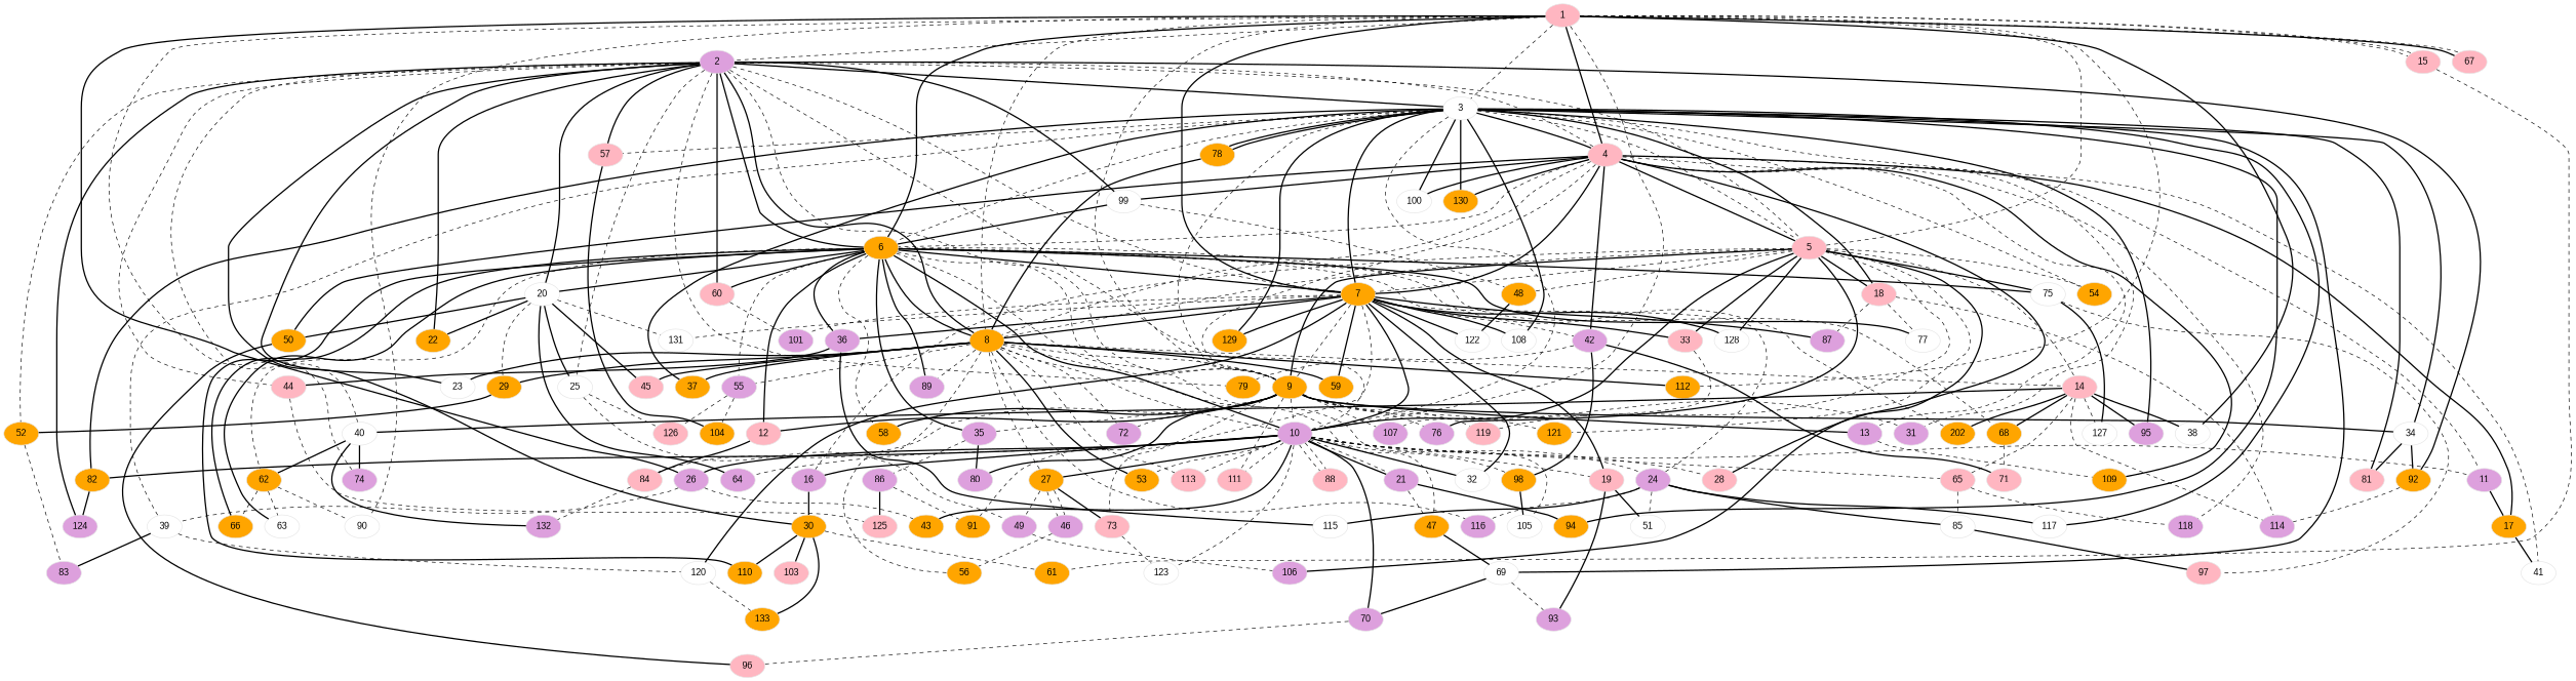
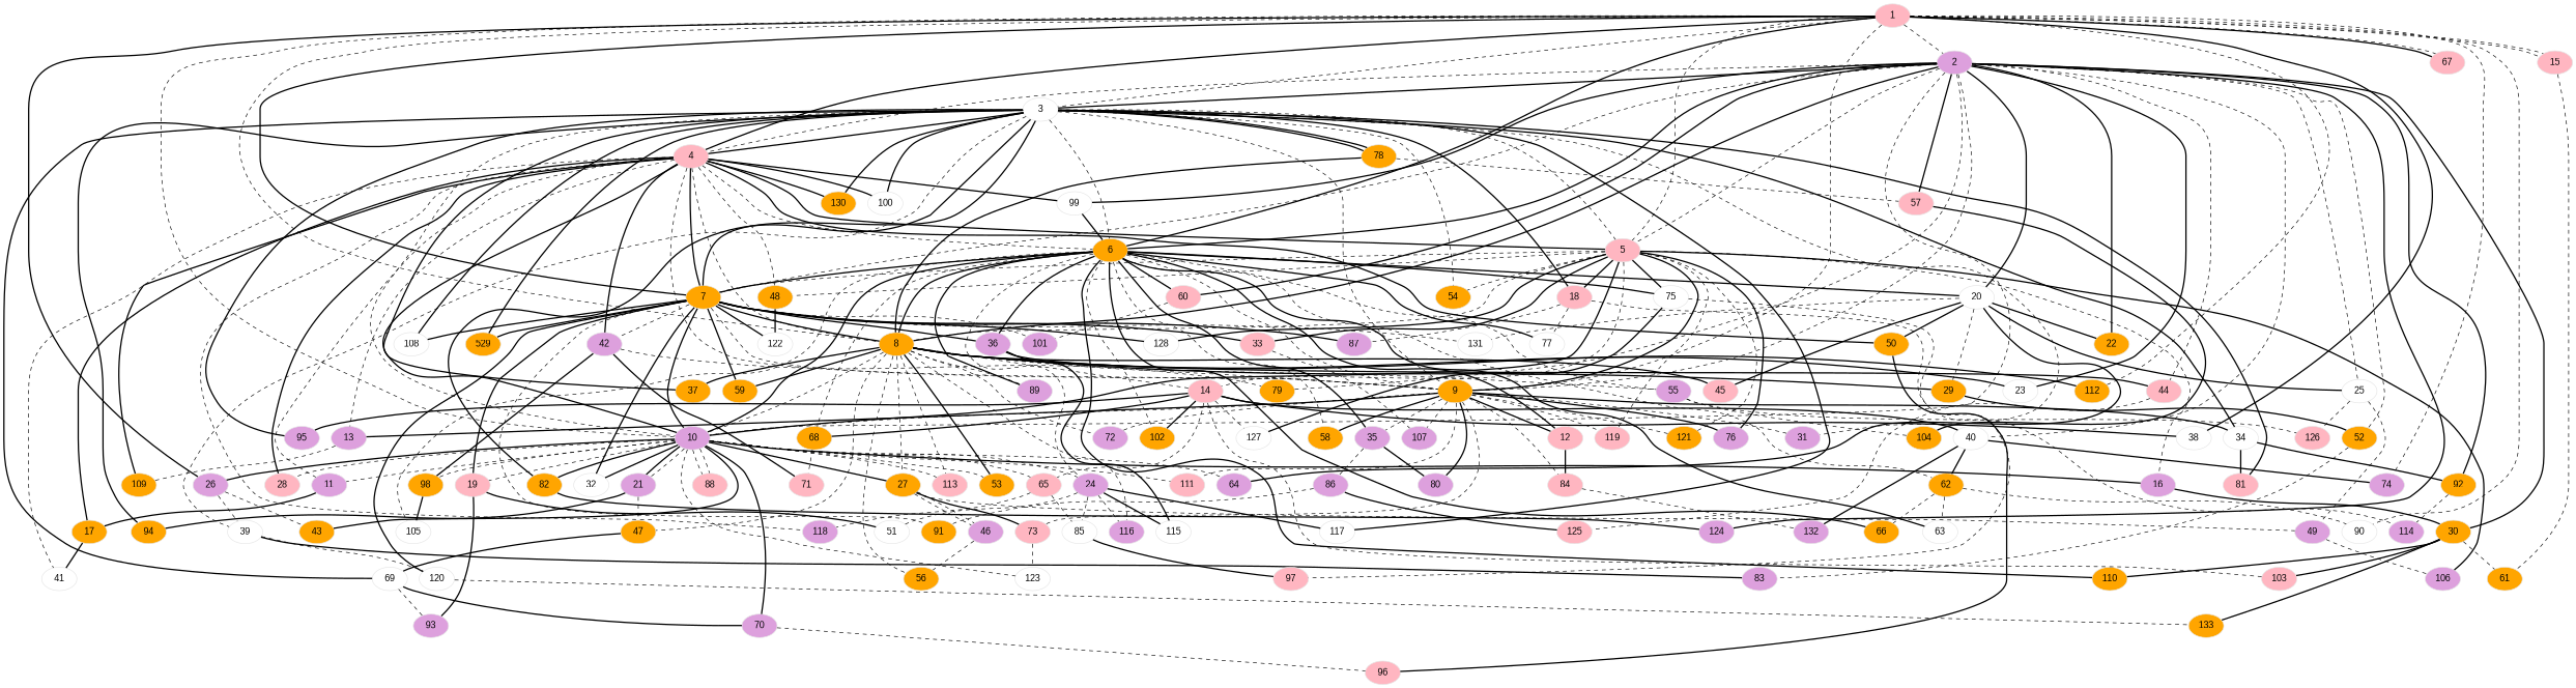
  graph {
    fontname="Liberation Sans"
    node [color=gray90 fillcolor=orange fontname="Liberation Sans" style=filled]
    edge [fontname="Liberation Sans" style=bold]
    1 [fillcolor=lightpink]
    2 [fillcolor=plum]
    3 [fillcolor=white]
    4 [fillcolor=lightpink]
    5 [fillcolor=lightpink]
    6
    7
    8
    9
    10 [fillcolor=plum]
    15 [fillcolor=lightpink]
    26 [fillcolor=plum]
    38 [fillcolor=white]
    67 [fillcolor=lightpink]
    74 [fillcolor=plum]
    90 [fillcolor=white]
    112
    20 [fillcolor=white]
    22
    23 [fillcolor=white]
    25 [fillcolor=white]
    30
    40 [fillcolor=white]
    44 [fillcolor=lightpink]
    52
    57 [fillcolor=lightpink]
    60 [fillcolor=lightpink]
    79
    92
    99 [fillcolor=white]
    124 [fillcolor=plum]
    18 [fillcolor=lightpink]
    31 [fillcolor=plum]
    34 [fillcolor=white]
    37
    39 [fillcolor=white]
    54
    69 [fillcolor=white]
    78
    81 [fillcolor=lightpink]
    82
    94
    95 [fillcolor=plum]
    100 [fillcolor=white]
    108 [fillcolor=white]
    117 [fillcolor=white]
-   129
+   129 [label=529]
    130
    11 [fillcolor=plum]
    13 [fillcolor=plum]
    17
    28 [fillcolor=lightpink]
    41 [fillcolor=white]
    42 [fillcolor=plum]
    48
    50
    109
    118 [fillcolor=plum]
    14 [fillcolor=lightpink]
    16 [fillcolor=plum]
    33 [fillcolor=lightpink]
    75 [fillcolor=white]
    76 [fillcolor=plum]
    106 [fillcolor=plum]
    119 [fillcolor=lightpink]
    121
    128 [fillcolor=white]
    12 [fillcolor=lightpink]
    24 [fillcolor=plum]
    35 [fillcolor=plum]
    36 [fillcolor=plum]
    55 [fillcolor=plum]
    58
    62
    63 [fillcolor=white]
    66
    68
    77 [fillcolor=white]
    89 [fillcolor=plum]
-   102 [label=202]
+   102
    105 [fillcolor=white]
    110
    19 [fillcolor=lightpink]
    32 [fillcolor=white]
    59
    87 [fillcolor=plum]
    91
    101 [fillcolor=plum]
    120 [fillcolor=white]
    122 [fillcolor=white]
    131 [fillcolor=white]
    27
    29
    45 [fillcolor=lightpink]
    47
    53
    56
    72 [fillcolor=plum]
    113 [fillcolor=lightpink]
    116 [fillcolor=plum]
    73 [fillcolor=lightpink]
    80 [fillcolor=plum]
    84 [fillcolor=lightpink]
    107 [fillcolor=plum]
    111 [fillcolor=lightpink]
    21 [fillcolor=plum]
    43
    64 [fillcolor=plum]
    65 [fillcolor=lightpink]
    70 [fillcolor=plum]
    88 [fillcolor=lightpink]
    98
    123 [fillcolor=white]
    61
    49 [fillcolor=plum]
    126 [fillcolor=lightpink]
    103 [fillcolor=lightpink]
    133
    132 [fillcolor=plum]
    125 [fillcolor=lightpink]
    83 [fillcolor=plum]
    104
    114 [fillcolor=plum]
    93 [fillcolor=plum]
    71 [fillcolor=lightpink]
    96 [fillcolor=lightpink]
    127 [fillcolor=white]
    97 [fillcolor=lightpink]
    51 [fillcolor=white]
    85 [fillcolor=white]
    115 [fillcolor=white]
    86 [fillcolor=plum]
    46 [fillcolor=plum]
    1 -- 2 [style=dashed]
    1 -- 3 [style=dashed]
    1 -- 4
    1 -- 5 [style=dashed]
    1 -- 6
    1 -- 7
    1 -- 8 [style=dashed]
    1 -- 9 [style=dashed]
    1 -- 10 [style=dashed]
    1 -- 15 [style=dashed]
    1 -- 15 [style=dashed]
    1 -- 26
    1 -- 38
    1 -- 67
    1 -- 67 [style=dashed]
    1 -- 74 [style=dashed]
    1 -- 90 [style=dashed]
    1 -- 112 [style=dashed]
    2 -- 3
    2 -- 4 [style=dashed]
    2 -- 5 [style=dashed]
    2 -- 6
    2 -- 7 [style=dashed]
    2 -- 8
    2 -- 9 [style=dashed]
    2 -- 10 [style=dashed]
    2 -- 20
    2 -- 22
    2 -- 23
    2 -- 25 [style=dashed]
    2 -- 30
    2 -- 40 [style=dashed]
    2 -- 44 [style=dashed]
    2 -- 52 [style=dashed]
    2 -- 57
    2 -- 60
    2 -- 79 [style=dashed]
    2 -- 92
    2 -- 99
    2 -- 124
    3 -- 4
    3 -- 5 [style=dashed]
    3 -- 6 [style=dashed]
    3 -- 7
    3 -- 9 [style=dashed]
    3 -- 10 [style=dashed]
-   3 -- 57 [style=dashed]
+   78 -- 57 [style=dashed]
    3 -- 18
    3 -- 31 [style=dashed]
    3 -- 34
    3 -- 37
    3 -- 39 [style=dashed]
    3 -- 54 [style=dashed]
    3 -- 69
    3 -- 78
    3 -- 78
    3 -- 81
    3 -- 82
    3 -- 94
    3 -- 95
    3 -- 100
    3 -- 108
    3 -- 117
    3 -- 129
    3 -- 130
    4 -- 5
    4 -- 6 [style=dashed]
    4 -- 7
    4 -- 8 [style=dashed]
    4 -- 9 [style=dashed]
+   4 -- 10
    4 -- 99
    4 -- 100
    4 -- 130
    4 -- 11 [style=dashed]
    4 -- 13 [style=dashed]
    4 -- 17
    4 -- 28
    4 -- 41 [style=dashed]
    4 -- 42
-   99 -- 48 [style=dashed]
+   4 -- 48 [style=dashed]
    4 -- 50
    4 -- 109
    4 -- 118 [style=dashed]
    5 -- 7 [style=dashed]
    5 -- 8 [style=dashed]
    5 -- 9
    5 -- 10
    5 -- 18
    5 -- 54 [style=dashed]
    5 -- 48 [style=dashed]
    5 -- 14 [style=dashed]
    5 -- 16 [style=dashed]
    5 -- 33
    5 -- 75
    5 -- 76
    5 -- 106
    5 -- 119 [style=dashed]
    5 -- 121 [style=dashed]
    5 -- 128
    6 -- 7
    6 -- 8
    6 -- 9 [style=dashed]
    6 -- 10
    6 -- 20
    6 -- 60
    6 -- 75
    6 -- 12
    6 -- 24 [style=dashed]
    6 -- 35
    6 -- 36
    6 -- 55 [style=dashed]
    6 -- 58 [style=dashed]
    6 -- 62 [style=dashed]
    6 -- 63
    6 -- 66
    6 -- 68 [style=dashed]
    6 -- 77
    6 -- 89
    6 -- 102 [style=dashed]
    6 -- 105 [style=dashed]
    6 -- 110
    7 -- 8
    7 -- 9 [style=dashed]
    7 -- 10
    7 -- 108
    7 -- 129
    7 -- 42 [style=dashed]
    7 -- 33
    7 -- 128
    7 -- 36
    7 -- 19
    7 -- 32
    7 -- 59
    7 -- 87
    7 -- 91 [style=dashed]
    7 -- 101 [style=dashed]
    7 -- 120
    7 -- 122
    7 -- 131 [style=dashed]
    8 -- 9 [style=dashed]
    8 -- 10 [style=dashed]
    8 -- 112
    8 -- 23
    8 -- 37
    8 -- 14 [style=dashed]
    8 -- 55 [style=dashed]
    8 -- 89 [style=dashed]
    8 -- 59
    8 -- 27 [style=dashed]
    8 -- 29
    8 -- 45
    8 -- 47 [style=dashed]
    8 -- 53
    8 -- 56 [style=dashed]
    8 -- 72 [style=dashed]
    8 -- 113 [style=dashed]
    8 -- 116 [style=dashed]
    9 -- 10 [style=dashed]
    9 -- 31 [style=dashed]
    9 -- 34
    9 -- 13
-   9 -- 76 [style=dashed]
+   9 -- 76
    9 -- 119 [style=dashed]
    9 -- 121 [style=dashed]
    9 -- 12
    9 -- 35 [style=dashed]
    9 -- 58
    9 -- 72 [style=dashed]
    9 -- 73 [style=dashed]
    9 -- 80
    9 -- 84 [style=dashed]
    9 -- 107 [style=dashed]
    9 -- 111 [style=dashed]
    10 -- 26
    10 -- 82
    10 -- 11 [style=dashed]
    10 -- 28 [style=dashed]
    10 -- 16
    10 -- 24 [style=dashed]
    10 -- 19 [style=dashed]
    10 -- 32
    10 -- 27
    10 -- 53 [style=dashed]
    10 -- 113 [style=dashed]
    10 -- 111 [style=dashed]
    10 -- 21
    10 -- 21 [style=dashed]
    10 -- 43
    10 -- 64 [style=dashed]
    10 -- 65 [style=dashed]
    10 -- 70
    10 -- 88 [style=dashed]
    10 -- 88 [style=dashed]
    10 -- 98 [style=dashed]
    10 -- 123 [style=dashed]
    15 -- 61 [style=dashed]
    26 -- 39 [style=dashed]
    26 -- 43 [style=dashed]
    20 -- 22
    20 -- 25
    20 -- 50
    20 -- 131 [style=dashed]
    20 -- 29 [style=dashed]
    20 -- 45
    20 -- 64
    25 -- 49 [style=dashed]
    25 -- 126 [style=dashed]
    30 -- 110
    30 -- 61 [style=dashed]
    30 -- 103
    30 -- 133
    40 -- 74
    40 -- 62
    40 -- 132
    44 -- 125 [style=dashed]
    52 -- 83 [style=dashed]
    57 -- 104
    60 -- 101 [style=dashed]
    92 -- 114 [style=dashed]
    99 -- 6
    18 -- 77 [style=dashed]
    18 -- 87 [style=dashed]
    18 -- 114 [style=dashed]
    34 -- 92
    34 -- 81
    39 -- 120 [style=dashed]
    39 -- 83
    69 -- 70
    69 -- 93 [style=dashed]
    78 -- 8
    82 -- 124
    11 -- 17
    13 -- 109 [style=dashed]
    17 -- 41
    42 -- 79 [style=dashed]
    42 -- 98
    42 -- 71
    48 -- 122
    50 -- 96
    14 -- 38
    14 -- 40
    14 -- 95
    14 -- 68
    14 -- 102
    14 -- 65 [style=dashed]
-   14 -- 114 [style=dashed]
+   14 -- 103 [style=dashed]
    14 -- 127 [style=dashed]
    16 -- 30
    33 -- 107 [style=dashed]
    75 -- 127
    75 -- 97 [style=dashed]
    12 -- 84
    24 -- 117
    24 -- 116 [style=dashed]
    24 -- 51 [style=dashed]
-   24 -- 85
+   24 -- 85 [style=dashed]
    24 -- 115
    35 -- 80
    35 -- 86 [style=dashed]
    36 -- 44
    36 -- 115
    55 -- 126 [style=dashed]
    55 -- 104 [style=dashed]
    62 -- 90 [style=dashed]
    62 -- 63 [style=dashed]
    62 -- 66 [style=dashed]
    68 -- 71 [style=dashed]
    19 -- 93
    19 -- 51
    120 -- 133 [style=dashed]
    27 -- 73
    27 -- 49 [style=dashed]
    27 -- 46 [style=dashed]
    27 -- 46 [style=dashed]
    29 -- 52
    47 -- 69
    73 -- 123 [style=dashed]
    84 -- 132 [style=dashed]
    21 -- 94
    21 -- 47 [style=dashed]
    65 -- 118 [style=dashed]
    65 -- 85 [style=dashed]
    70 -- 96 [style=dashed]
    98 -- 105
    49 -- 106 [style=dashed]
    85 -- 97
    86 -- 91 [style=dashed]
    86 -- 125
    46 -- 56 [style=dashed]
  }
